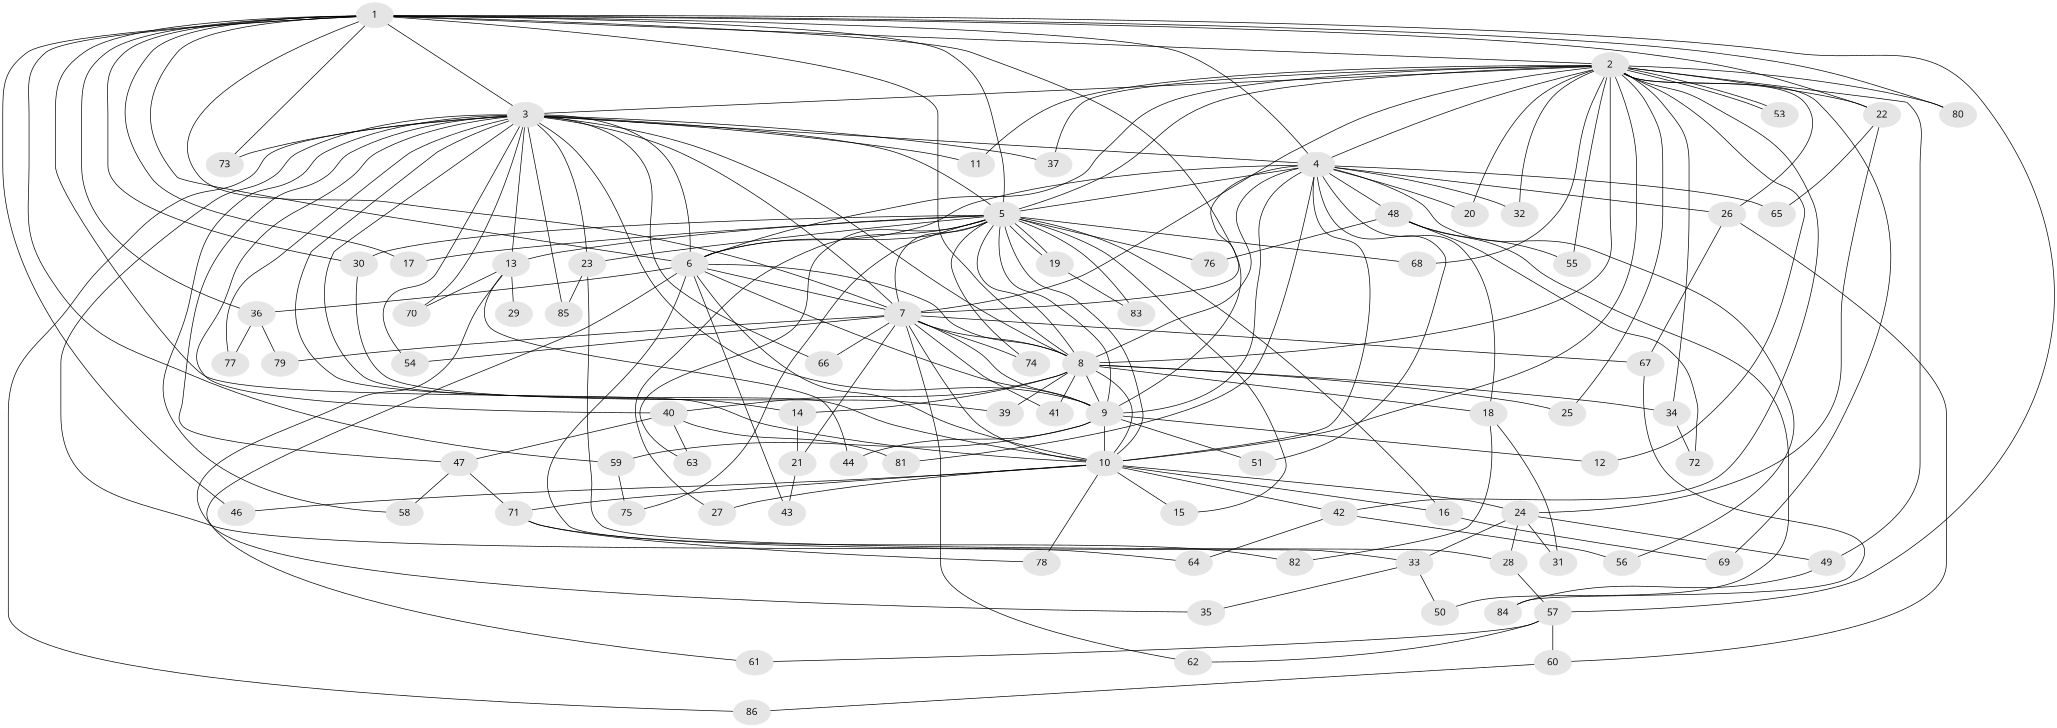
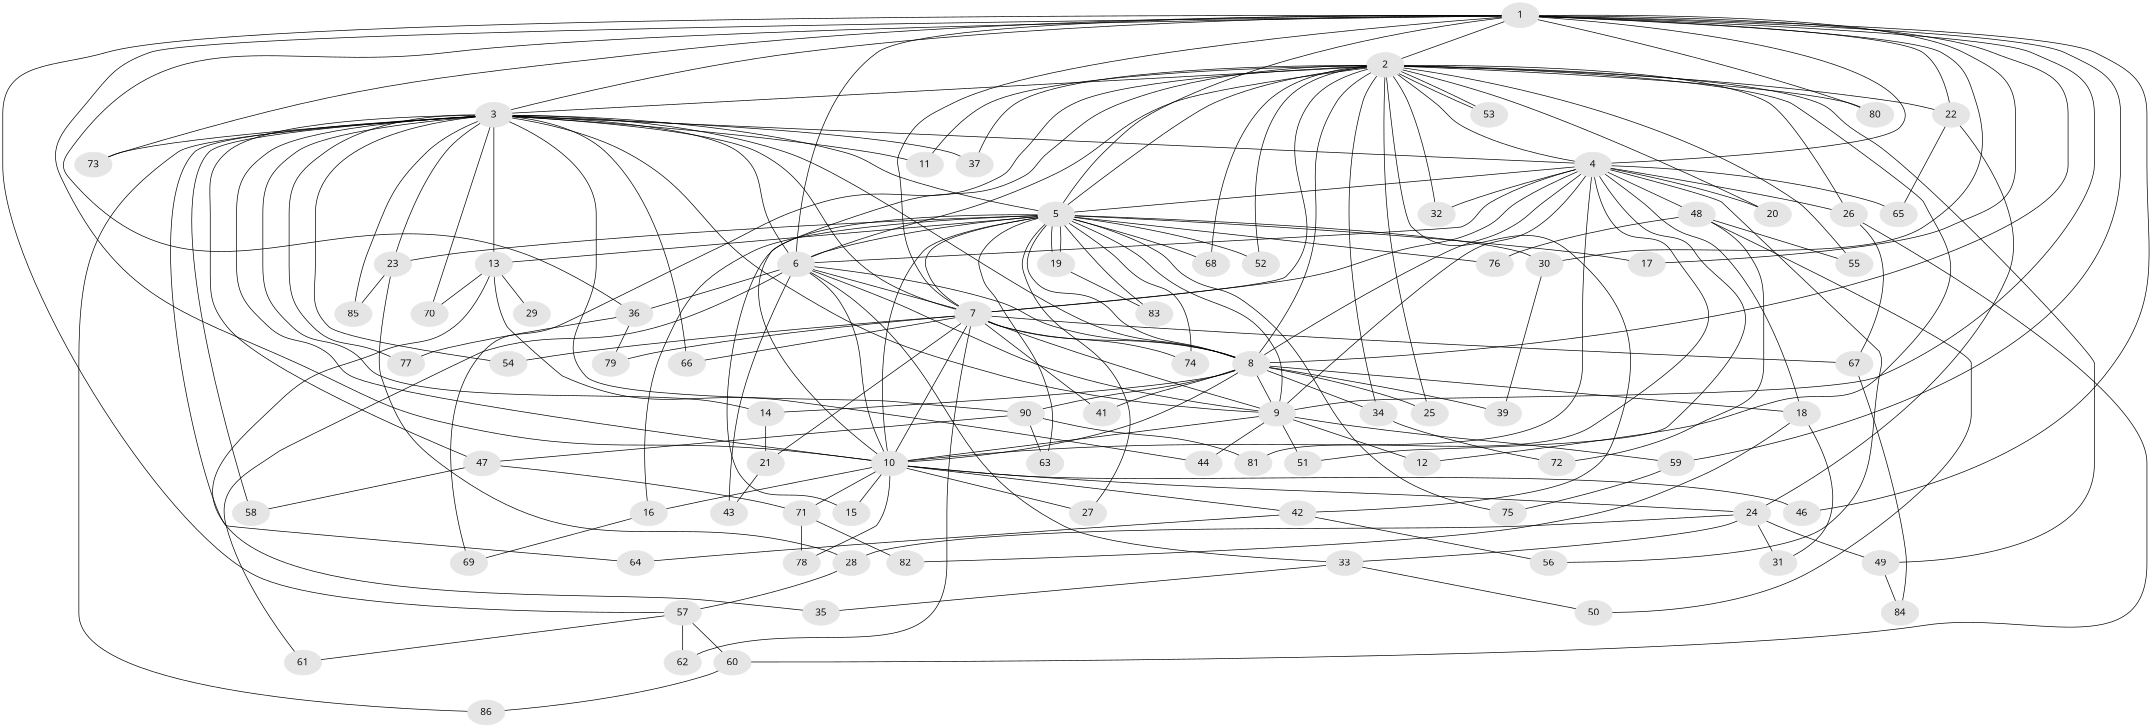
  graph {
    fontname="Open Sans"
    node [color=gray90 fontname="Open Sans" style=filled]
    edge [fontname="Open Sans"]
    1
    2
    3
    4
    5
    6
    7
    8
    9
    10
    17
    22
    30
    36
    46
    57
    59
    73
    80
    11
    12
    20
    25
    26
    32
    34
    37
    42
    49
+   52
    53
    55
    68
    69
    13
    14
    23
-   40
+   40 [label=90]
    47
    54
    58
    64
    66
    70
    77
    85
    86
    18
    48
    51
    56
    65
    81
    15
    16
    19
    27
    63
    74
    75
    76
    83
    33
    43
    61
    21
    41
    62
    67
    79
    39
    44
    24
    71
    78
    60
    72
    84
    29
    35
    28
    31
    82
    50
    1 -- 2
    1 -- 3
    1 -- 4
    1 -- 5
    1 -- 6
    1 -- 7
    1 -- 8
    1 -- 9
    1 -- 10
    1 -- 17
    1 -- 22
    1 -- 30
    1 -- 36
    1 -- 46
    1 -- 57
    1 -- 59
    1 -- 73
    1 -- 80
    2 -- 3
    2 -- 4
    2 -- 5
    2 -- 6
    2 -- 7
    2 -- 8
    2 -- 10
    2 -- 22
    2 -- 80
    2 -- 11
    2 -- 12
    2 -- 20
    2 -- 25
    2 -- 26
    2 -- 32
    2 -- 34
    2 -- 37
    2 -- 42
    2 -- 49
+   2 -- 52
    2 -- 53
    2 -- 53
    2 -- 55
    2 -- 68
    2 -- 69
    3 -- 4
    3 -- 5
    3 -- 6
    3 -- 7
    3 -- 8
    3 -- 9
    3 -- 10
    3 -- 73
    3 -- 11
    3 -- 37
    3 -- 13
    3 -- 14
    3 -- 23
    3 -- 40
    3 -- 47
    3 -- 54
    3 -- 58
    3 -- 64
    3 -- 66
    3 -- 70
    3 -- 77
    3 -- 85
    3 -- 86
    4 -- 5
    4 -- 6
    4 -- 7
    4 -- 8
    4 -- 9
    4 -- 10
    4 -- 20
    4 -- 26
    4 -- 32
    4 -- 18
    4 -- 48
    4 -- 51
    4 -- 56
    4 -- 65
    4 -- 81
    5 -- 6
    5 -- 7
    5 -- 8
    5 -- 9
    5 -- 10
    5 -- 17
    5 -- 30
+   5 -- 52
    5 -- 68
    5 -- 13
    5 -- 23
    5 -- 15
    5 -- 16
    5 -- 19
    5 -- 19
    5 -- 27
    5 -- 63
    5 -- 74
    5 -- 75
    5 -- 76
    5 -- 83
    6 -- 7
    6 -- 8
    6 -- 9
    6 -- 10
    6 -- 36
    6 -- 33
    6 -- 43
    6 -- 61
    7 -- 8
    7 -- 9
    7 -- 10
    7 -- 54
    7 -- 66
    7 -- 74
    7 -- 21
    7 -- 41
    7 -- 62
    7 -- 67
    7 -- 79
    8 -- 9
    8 -- 10
    8 -- 25
    8 -- 34
    8 -- 14
    8 -- 40
    8 -- 18
    8 -- 41
    8 -- 39
    9 -- 10
    9 -- 59
    9 -- 12
    9 -- 51
    9 -- 44
    10 -- 46
    10 -- 42
    10 -- 15
    10 -- 16
    10 -- 27
    10 -- 24
    10 -- 71
    10 -- 78
    22 -- 65
    22 -- 24
    30 -- 39
    36 -- 77
    36 -- 79
    57 -- 61
    57 -- 62
    57 -- 60
    59 -- 75
    26 -- 67
    26 -- 60
    34 -- 72
    42 -- 64
    42 -- 56
    49 -- 84
    13 -- 70
    13 -- 44
    13 -- 29
    13 -- 35
    14 -- 21
    23 -- 85
    23 -- 28
    40 -- 47
    40 -- 81
    40 -- 63
    47 -- 58
    47 -- 71
    18 -- 31
    18 -- 82
    48 -- 55
    48 -- 76
    48 -- 72
    48 -- 50
    16 -- 69
    19 -- 83
    33 -- 35
    33 -- 50
    21 -- 43
    67 -- 84
    24 -- 49
    24 -- 33
    24 -- 28
    24 -- 31
    71 -- 78
    71 -- 82
    60 -- 86
    28 -- 57
  }
